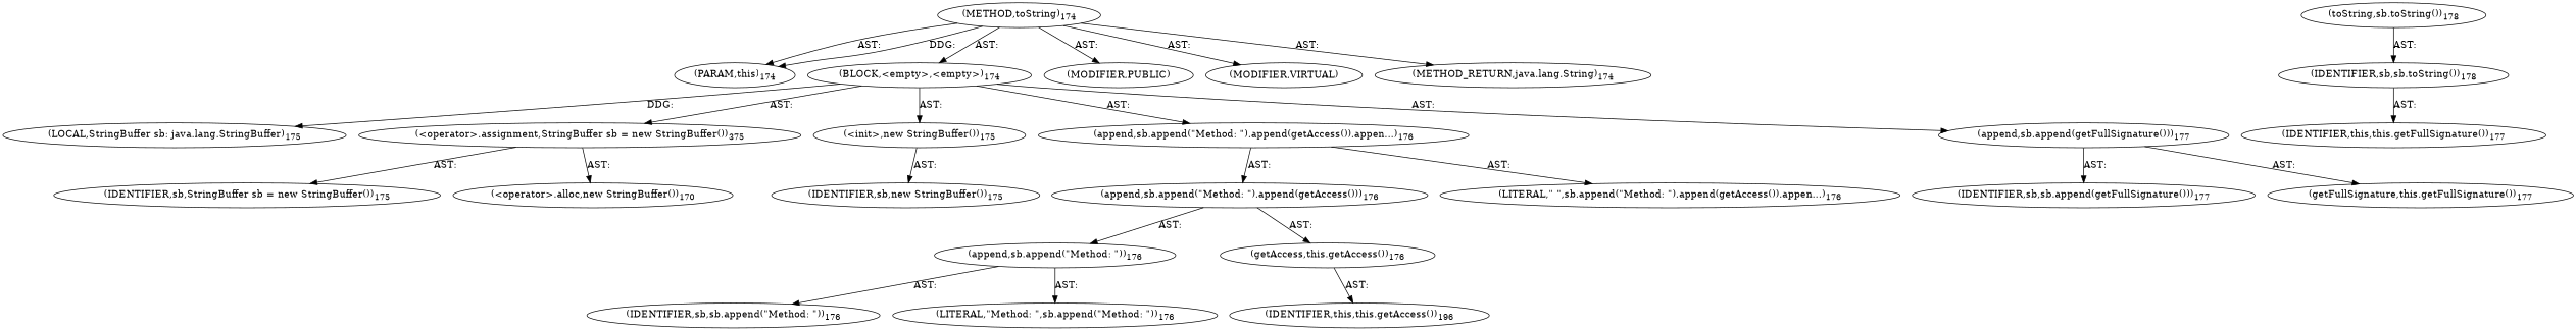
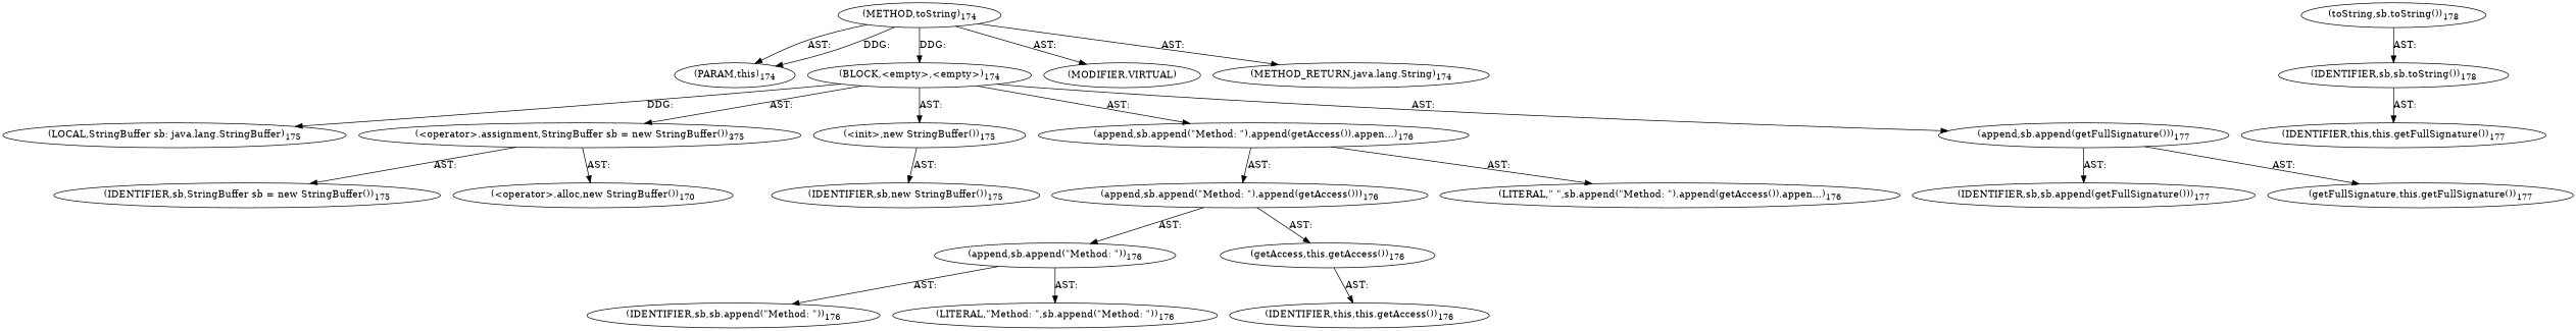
  digraph {
    n1 [label=<(METHOD,toString)<SUB>174</SUB>>]
    n2 [label=<(PARAM,this)<SUB>174</SUB>>]
    n3 [label=<(BLOCK,&lt;empty&gt;,&lt;empty&gt;)<SUB>174</SUB>>]
-   n4 [label=<(MODIFIER,PUBLIC)>]
    n5 [label=<(MODIFIER,VIRTUAL)>]
    n6 [label=<(METHOD_RETURN,java.lang.String)<SUB>174</SUB>>]
    n7 [label=<(LOCAL,StringBuffer sb: java.lang.StringBuffer)<SUB>175</SUB>>]
    n8 [label=<(&lt;operator&gt;.assignment,StringBuffer sb = new StringBuffer())<SUB>375</SUB>>]
    n9 [label=<(&lt;init&gt;,new StringBuffer())<SUB>175</SUB>>]
    n10 [label=<(append,sb.append(&quot;Method: &quot;).append(getAccess()).appen...)<SUB>176</SUB>>]
    n11 [label=<(append,sb.append(getFullSignature()))<SUB>177</SUB>>]
    n12 [label=<(IDENTIFIER,sb,StringBuffer sb = new StringBuffer())<SUB>175</SUB>>]
    n13 [label=<(&lt;operator&gt;.alloc,new StringBuffer())<SUB>170</SUB>>]
    n14 [label=<(IDENTIFIER,sb,new StringBuffer())<SUB>175</SUB>>]
    n15 [label=<(append,sb.append(&quot;Method: &quot;).append(getAccess()))<SUB>176</SUB>>]
    n16 [label=<(LITERAL,&quot; &quot;,sb.append(&quot;Method: &quot;).append(getAccess()).appen...)<SUB>176</SUB>>]
    n17 [label=<(IDENTIFIER,sb,sb.append(getFullSignature()))<SUB>177</SUB>>]
    n18 [label=<(getFullSignature,this.getFullSignature())<SUB>177</SUB>>]
    n19 [label=<(append,sb.append(&quot;Method: &quot;))<SUB>176</SUB>>]
    n20 [label=<(getAccess,this.getAccess())<SUB>176</SUB>>]
    n21 [label=<(IDENTIFIER,sb,sb.append(&quot;Method: &quot;))<SUB>176</SUB>>]
    n22 [label=<(LITERAL,&quot;Method: &quot;,sb.append(&quot;Method: &quot;))<SUB>176</SUB>>]
-   n23 [label=<(IDENTIFIER,this,this.getAccess())<SUB>196</SUB>>]
+   n23 [label=<(IDENTIFIER,this,this.getAccess())<SUB>176</SUB>>]
    n24 [label=<(IDENTIFIER,this,this.getFullSignature())<SUB>177</SUB>>]
    n25 [label=<(toString,sb.toString())<SUB>178</SUB>>]
    n26 [label=<(IDENTIFIER,sb,sb.toString())<SUB>178</SUB>>]
    n1 -> n2 [label="AST: "]
    n1 -> n2 [label="DDG: "]
-   n1 -> n3 [label="AST: "]
-   n1 -> n4 [label="AST: "]
+   n1 -> n3 [label="DDG: "]
    n1 -> n5 [label="AST: "]
    n1 -> n6 [label="AST: "]
    n3 -> n7 [label="DDG: "]
    n3 -> n8 [label="AST: "]
    n3 -> n9 [label="AST: "]
    n3 -> n10 [label="AST: "]
    n3 -> n11 [label="AST: "]
    n8 -> n12 [label="AST: "]
    n8 -> n13 [label="AST: "]
    n9 -> n14 [label="AST: "]
    n10 -> n15 [label="AST: "]
    n10 -> n16 [label="AST: "]
    n11 -> n17 [label="AST: "]
    n11 -> n18 [label="AST: "]
    n15 -> n19 [label="AST: "]
    n15 -> n20 [label="AST: "]
    n19 -> n21 [label="AST: "]
    n19 -> n22 [label="AST: "]
    n20 -> n23 [label="AST: "]
    n25 -> n26 [label="AST: "]
    n26 -> n24 [label="AST: "]
  }
